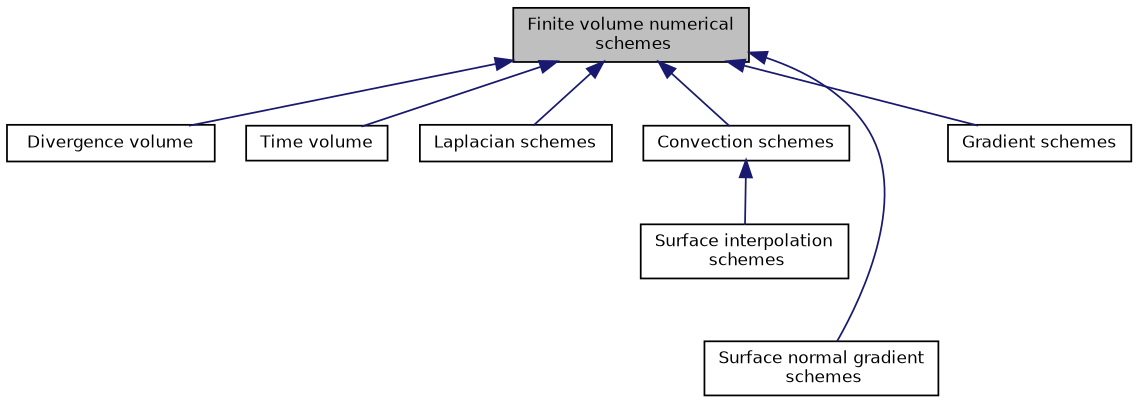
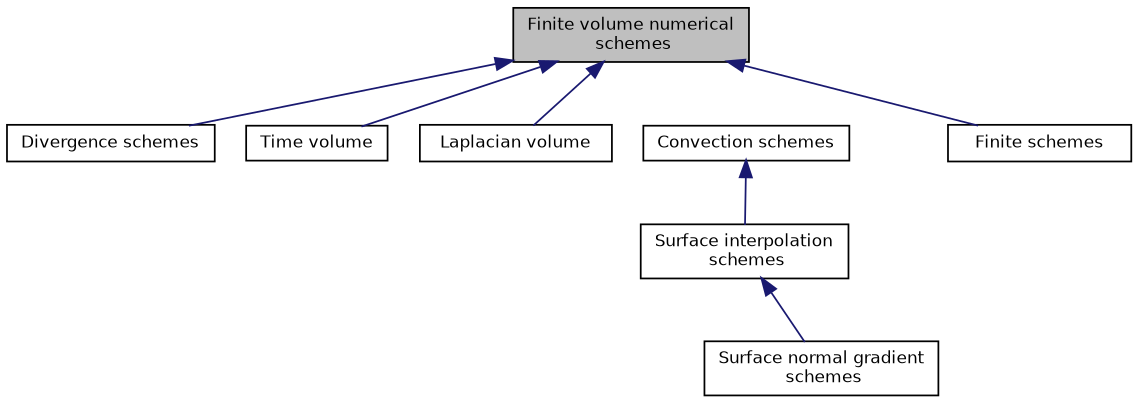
  digraph {
    rankdir=TB
    node [color=black fontname=Helvetica fontsize=10 shape=record]
    edge [color=midnightblue dir=back fontname=Helvetica fontsize=10 labelfontname=Helvetica labelfontsize=10 shape=plaintext style=solid]
-   n1 [height=0.2 label="Divergence volume" width=0.4]
+   n1 [height=0.2 label="Divergence schemes" width=0.4]
    n2 [height=0.2 label="Time volume" width=0.4]
    n3 [height=0.2 label="Surface interpolation\l schemes" width=0.4]
    n4 [fillcolor=grey75 fontcolor=black height=0.2 label="Finite volume numerical\l schemes" style=filled width=0.4]
-   n5 [height=0.2 label="Laplacian schemes" width=0.4]
+   n5 [height=0.2 label="Laplacian volume" width=0.4]
    n6 [height=0.2 label="Convection schemes" width=0.4]
    n7 [height=0.2 label="Surface normal gradient\l schemes" width=0.4]
-   n8 [height=0.2 label="Gradient schemes" width=0.4]
+   n8 [height=0.2 label="Finite schemes" width=0.4]
    n4 -> n1
    n4 -> n2
    n4 -> n5
-   n4 -> n6
-   n4 -> n7
+   n3 -> n7
    n4 -> n8
    n6 -> n3
  }
